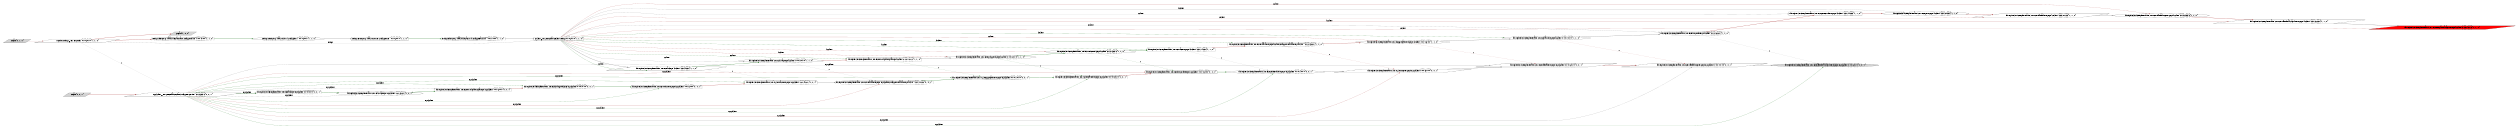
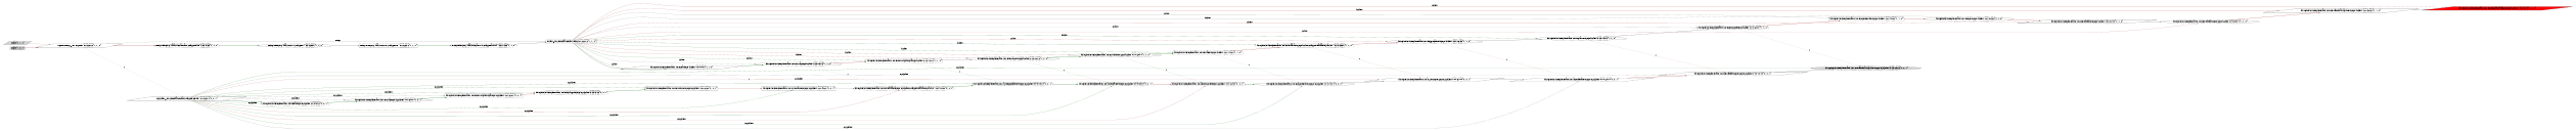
  digraph {
    rankdir=LR
    node [fillcolor=white shape=parallelogram style=filled]
    edge [color=brown style=bold]
    n1 [fillcolor=red label="this.registerServiceImplementation(,new H2UITemplateManagementDAO(h2Client))@@@24@@@['0', '1', '0']"]
    n2 [label="this.registerServiceImplementation(,new H2AlarmQueryDAO(h2Client))@@@17@@@['1', '1', '0']" shape=ellipse]
    n3 [label="this.registerServiceImplementation(,new H2HistoryDeleteDAO(h2Client))@@@18@@@['1', '1', '0']" shape=cylinder]
    n4 [label="this.registerServiceImplementation(,new H2ProfileTaskLogQueryDAO(mysqlClient))@@@17@@@['0', '0', '1']"]
    n5 [label="this.registerServiceImplementation(,new H2TopNRecordsQueryDAO(h2Client))@@@19@@@['1', '1', '0']" shape=note]
    n6 [fillcolor=lightgray label="this.registerServiceImplementation(,new H2ProfileThreadSnapshotQueryDAO(mysqlClient))@@@18@@@['0', '0', '1']" shape=ellipse]
    n7 [label="this.registerServiceImplementation(,new H2NetworkAddressAliasDAO(mysqlClient))@@@6@@@['0', '0', '1']" shape=note]
    n8 [label="this.registerServiceImplementation(,new H2TopologyQueryDAO(mysqlClient))@@@7@@@['0', '0', '1']" shape=cylinder]
    n9 [label="this.registerServiceImplementation(,new H2MetricsQueryDAO(mysqlClient))@@@8@@@['0', '0', '1']" shape=note]
    n10 [label="this.registerServiceImplementation(,new H2BatchDAO(mysqlClient))@@@4@@@['0', '0', '1']" shape=cylinder]
    n11 [label="this.registerServiceImplementation(,new H2StorageDAO(mysqlClient))@@@5@@@['0', '0', '1']" shape=ellipse]
    n12 [label="this.registerServiceImplementation(,new MySQLTraceQueryDAO(mysqlClient))@@@9@@@['0', '0', '1']" shape=note]
    n13 [label="this.registerServiceImplementation(,new H2MetadataQueryDAO(mysqlClient,config.getMetadataQueryMaxSize()))@@@10@@@['0', '0', '1']" shape=cylinder]
    n14 [label="this.registerServiceImplementation(,new MySQLAggregationQueryDAO(mysqlClient))@@@11@@@['0', '0', '1']" shape=cylinder]
    n15 [label="this.registerServiceImplementation(,new H2TopologyQueryDAO(h2Client))@@@12@@@['1', '1', '0']" shape=ellipse]
    n16 [label="this.registerServiceImplementation(,new MySQLAlarmQueryDAO(mysqlClient))@@@12@@@['0', '0', '1']" shape=cylinder]
    n17 [label="this.registerServiceImplementation(,new H2MetricsQueryDAO(h2Client))@@@13@@@['1', '1', '0']" shape=ellipse]
    n18 [label="this.registerServiceImplementation(,new H2HistoryDeleteDAO(mysqlClient))@@@13@@@['0', '0', '1']" shape=note]
    n19 [label="this.registerServiceImplementation(,new H2TraceQueryDAO(h2Client))@@@14@@@['1', '1', '0']" shape=note]
    n20 [fillcolor=lightgray label="prepare['0', '1', '0']"]
    n21 [label="Properties settings = new Properties()@@@3@@@['1', '1', '0']"]
    n22 [label="h2Client = new JDBCHikariCPClient(settings)@@@8@@@['1', '1', '0']" shape=note]
    n23 [label="mysqlClient = new JDBCHikariCPClient(config.getProperties())@@@3@@@['0', '0', '1']"]
    n24 [label="settings.setProperty(\"dataSourceClassName\",config.getDriver())@@@4@@@['1', '1', '0']" shape=cylinder]
    n25 [label="this.registerServiceImplementation(,new H2ProfileTaskLogQueryDAO(h2Client))@@@22@@@['1', '1', '0']" shape=ellipse]
    n26 [label="this.registerServiceImplementation(,new H2NetworkAddressAliasDAO(h2Client))@@@11@@@['1', '1', '0']" shape=note]
    n27 [label="this.registerServiceImplementation(,new H2StorageDAO(h2Client))@@@10@@@['1', '1', '0']" shape=ellipse]
    n28 [label="this.registerServiceImplementation(,new H2BatchDAO(h2Client))@@@9@@@['1', '1', '0']"]
    n29 [label="this.registerServiceImplementation(,new H2ProfileThreadSnapshotQueryDAO(h2Client))@@@23@@@['1', '1', '0']"]
    n30 [label="this.registerServiceImplementation(,new H2MetadataQueryDAO(h2Client,config.getMetadataQueryMaxSize()))@@@15@@@['1', '1', '0']" shape=cylinder]
    n31 [label="this.registerServiceImplementation(,new H2AggregationQueryDAO(h2Client))@@@16@@@['1', '1', '0']" shape=ellipse]
    n32 [label="this.registerServiceImplementation(,new H2ProfileTaskQueryDAO(h2Client))@@@21@@@['1', '1', '0']"]
    n33 [label="this.registerServiceImplementation(,new H2LogQueryDAO(h2Client))@@@20@@@['1', '1', '0']" shape=ellipse]
    n34 [label="this.registerServiceImplementation(,new H2TopNRecordsQueryDAO(mysqlClient))@@@14@@@['0', '0', '1']" shape=ellipse]
    n35 [label="this.registerServiceImplementation(,new MySQLLogQueryDAO(mysqlClient))@@@15@@@['0', '0', '1']"]
    n36 [label="this.registerServiceImplementation(,new H2ProfileTaskQueryDAO(mysqlClient))@@@16@@@['0', '0', '1']"]
    n37 [label="settings.setProperty(\"dataSource.user\",config.getUser())@@@6@@@['1', '1', '0']" shape=note]
    n38 [label="settings.setProperty(\"dataSource.password\",config.getPassword())@@@7@@@['1', '1', '0']" shape=cylinder]
-   n39 [fillcolor=lightgray label="prepare['0', '0', '1']"]
-   n40 [fillcolor=lightgray label="prepare['1', '0', '0']"]
+   n40 [fillcolor=lightgray label="prepare['1', '0', '0']" shape=cylinder]
    n41 [label="settings.setProperty(\"dataSource.url\",config.getUrl())@@@5@@@['1', '1', '0']" shape=ellipse]
    n2 -> n3 [color=gray40]
    n2 -> n4 [label=0 style=dashed]
    n3 -> n5
    n3 -> n6 [color=gray40 label=0 style=dashed]
    n4 -> n6 [color=gray40]
    n5 -> n33
    n7 -> n8
    n8 -> n9 [color=darkgreen]
    n9 -> n12
    n10 -> n11 [color=darkgreen]
    n11 -> n7 [color=darkgreen]
    n12 -> n13 [color=gray40]
    n13 -> n14 [color=darkgreen]
    n14 -> n16 [color=darkgreen]
    n15 -> n16 [color=darkgreen label=0 style=dashed]
    n15 -> n17 [color=darkgreen]
    n16 -> n18
    n17 -> n18 [color=darkgreen label=0 style=dashed]
    n17 -> n19 [color=darkgreen]
    n18 -> n34 [color=darkgreen]
    n19 -> n30
    n19 -> n34 [color=gray40 label=0 style=dashed]
    n20 -> n21 [style=solid]
    n21 -> n22 [color=gray40 label=settings style=solid]
    n21 -> n23 [color=gray40 label=0 style=dashed]
    n21 -> n24
    n22 -> n1 [label=h2Client style=solid]
    n22 -> n2 [color=darkgreen label=h2Client style=solid]
    n22 -> n3 [color=gray40 label=h2Client style=solid]
    n22 -> n5 [color=gray40 label=h2Client style=solid]
    n22 -> n15 [label=h2Client style=solid]
    n22 -> n17 [label=h2Client style=solid]
    n22 -> n19 [color=darkgreen label=h2Client style=solid]
    n22 -> n25 [label=h2Client style=solid]
    n22 -> n26 [color=darkgreen label=h2Client style=solid]
    n22 -> n27 [color=gray40 label=h2Client style=solid]
    n22 -> n28 [color=darkgreen label=h2Client style=solid]
    n22 -> n28 [color=gray40]
    n22 -> n29 [label=h2Client style=solid]
    n22 -> n30 [color=darkgreen label=h2Client style=solid]
    n22 -> n31 [label=h2Client style=solid]
    n22 -> n32 [label=h2Client style=solid]
    n22 -> n33 [color=gray40 label=h2Client style=solid]
    n23 -> n4 [color=gray40 label=mysqlClient style=solid]
    n23 -> n6 [color=darkgreen label=mysqlClient style=solid]
    n23 -> n7 [color=gray40 label=mysqlClient style=solid]
    n23 -> n8 [color=darkgreen label=mysqlClient style=solid]
    n23 -> n9 [color=darkgreen label=mysqlClient style=solid]
    n23 -> n10 [color=darkgreen]
    n23 -> n10 [color=gray40 label=mysqlClient style=solid]
    n23 -> n11 [color=gray40 label=mysqlClient style=solid]
    n23 -> n12 [color=darkgreen label=mysqlClient style=solid]
    n23 -> n13 [label=mysqlClient style=solid]
    n23 -> n14 [color=darkgreen label=mysqlClient style=solid]
    n23 -> n16 [color=darkgreen label=mysqlClient style=solid]
    n23 -> n18 [label=mysqlClient style=solid]
    n23 -> n34 [color=darkgreen label=mysqlClient style=solid]
    n23 -> n35 [label=mysqlClient style=solid]
    n23 -> n36 [color=gray40 label=mysqlClient style=solid]
    n24 -> n41 [color=darkgreen]
    n25 -> n29
    n26 -> n14 [color=darkgreen label=0 style=dashed]
    n26 -> n15 [color=gray40]
    n27 -> n13 [color=gray40 label=0 style=dashed]
    n27 -> n26
    n28 -> n12 [color=gray40 label=0 style=dashed]
    n28 -> n27 [color=darkgreen]
    n29 -> n1 [color=gray40]
    n30 -> n31
    n30 -> n35 [label=0 style=dashed]
    n31 -> n2 [color=gray40]
    n31 -> n36 [label=0 style=dashed]
    n32 -> n25 [color=gray40]
    n33 -> n32
    n34 -> n35 [color=gray40]
    n35 -> n36 [color=gray40]
    n36 -> n4
    n37 -> n38 [color=darkgreen]
    n38 -> n22 [color=gray40]
-   n39 -> n23
-   n21 -> n40
+   n40 -> n21
    n41 -> n37 [color=gray40]
  }
